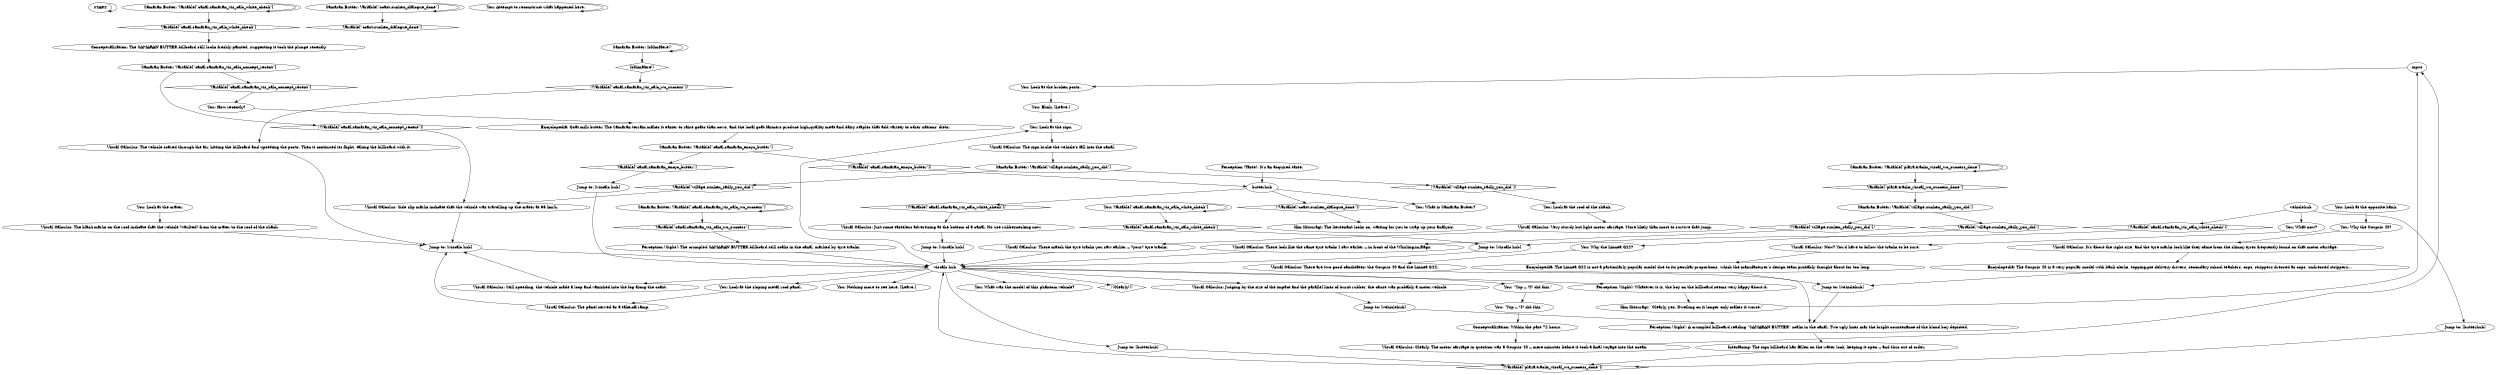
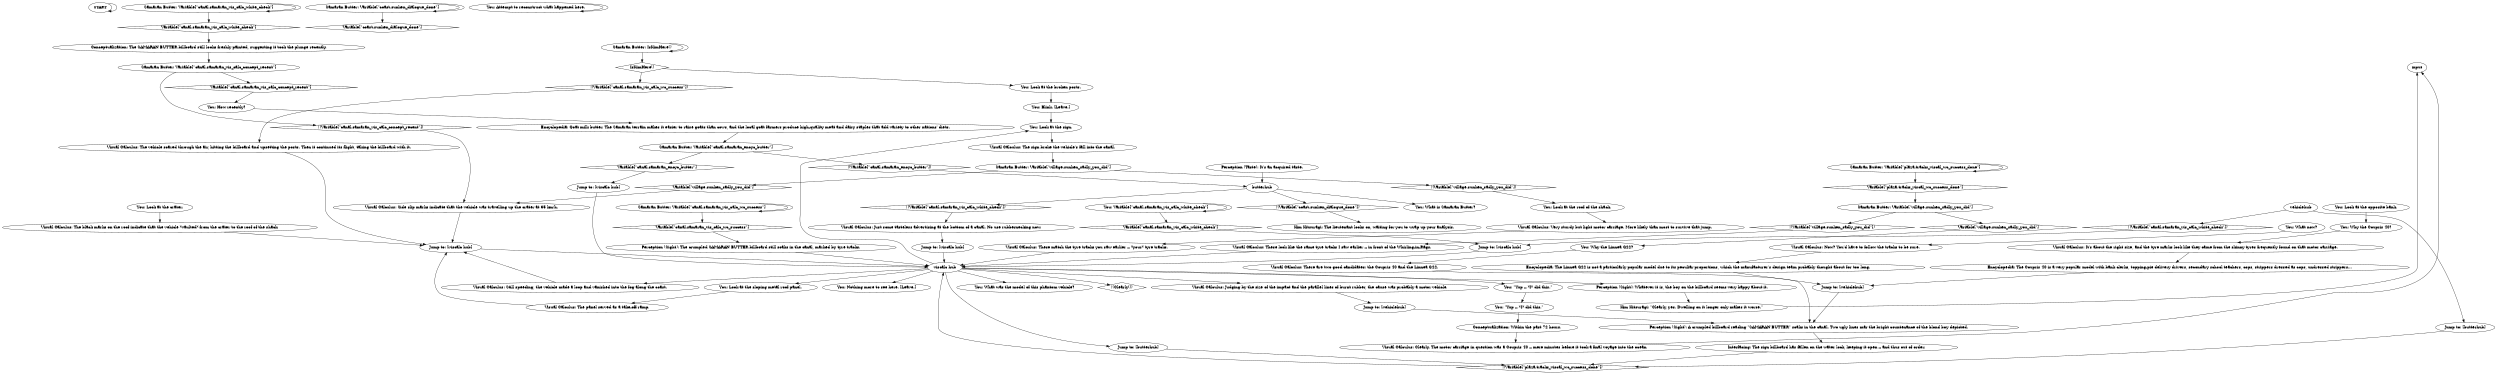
  digraph {
    n1 [label=START]
    n2 [label=input]
    n3 [label="You: Look at the broken posts."]
    n4 [label="You: Blink. [Leave.]"]
    n5 [label="Jump to: [vehiclehub]"]
    n6 [label="Perception (Sight): A crumpled billboard reading \"SAMARAN BUTTER\" soaks in the canal. Two ugly lines mar the bright countenance of the blond boy depicted."]
    n7 [label="Interfacing: The sign billboard has fallen on the water lock, keeping it open -- and thus out of order."]
    n8 [label="Samaran Butter: Variable[\"plaza.tracks_viscal_wc_success_done\"]"]
    n9 [label="Variable[\"plaza.tracks_viscal_wc_success_done\"]" shape=diamond]
    n10 [label="Samaran Butter: Variable[\"village.sunken_sadly_you_did\"]"]
    n11 [label="Variable[\"village.sunken_sadly_you_did\"]" shape=diamond]
    n12 [label="!(Variable[\"village.sunken_sadly_you_did\"])" shape=diamond]
    n13 [label="!(Variable[\"plaza.tracks_viscal_wc_success_done\"])" shape=diamond]
    n14 [label="viscalc hub"]
    n15 [label="Jump to: [butterhub]"]
    n16 [label="You: Look at the sign."]
    n17 [label="!(Clearly())" shape=diamond]
    n18 [label="Visual Calculus: Judging by the size of the impact and the parallel lines of burnt rubber, the cause was probably a motor vehicle."]
    n19 [label="Visual Calculus: Still speeding, the vehicle made a loop and vanished into the fog along the coast."]
    n20 [label="You: Nothing more to see here. [Leave.]"]
    n21 [label="Perception (Sight): Whatever it is, the boy on the billboard seems very happy about it."]
    n22 [label="You: \"Yup -- *I* did this.\""]
    n23 [label="You: Look at the sloping metal roof panel."]
    n24 [label="You: What was the model of this phantom vehicle?"]
    n25 [label=butterhub]
    n26 [label="!(Variable[\"coast.sunken_dialogue_done\"])" shape=diamond]
    n27 [label="!(Variable[\"canal.samaran_vis_calc_white_check\"])" shape=diamond]
    n28 [label="You: What is Samaran Butter?"]
    n29 [label="Kim Kitsuragi: The lieutenant looks on, waiting for you to wrap up your analysis."]
    n30 [label="Visual Calculus: Just some tasteless advertising at the bottom of a canal. No use rubbernecking now."]
    n31 [label="Visual Calculus: The sign broke the vehicle's fall into the canal."]
    n32 [label="Samaran Butter: Variable[\"village.sunken_sadly_you_did\"]"]
    n33 [label="Samaran Butter: IsKimHere()"]
    n34 [label="IsKimHere()" shape=diamond]
    n35 [label="!(Variable[\"canal.samaran_vis_calc_wc_success\"])" shape=diamond]
    n36 [label="Visual Calculus: The vehicle soared through the air, hitting the billboard and upsetting the posts. Then it continued its flight, taking the billboard with it."]
    n37 [label="You: Look at the roof of the shack."]
    n38 [label="Visual Calculus: Very sturdy but light motor carriage. More likely than most to survive that jump."]
    n39 [label="Visual Calculus: These match the tyre tracks you saw earlier -- *your* tyre tracks."]
    n40 [label="Conceptualization: The SAMARAN BUTTER billboard still looks freshly painted, suggesting it took the plunge recently."]
    n41 [label="Samaran Butter: Variable[\"canal.samaran_vis_calc_concept_recent\"]"]
    n42 [label="Variable[\"canal.samaran_vis_calc_concept_recent\"]" shape=diamond]
    n43 [label="!(Variable[\"canal.samaran_vis_calc_concept_recent\"])" shape=diamond]
    n44 [label="Samaran Butter: Variable[\"canal.samaran_vis_calc_wc_success\"]"]
    n45 [label="Variable[\"canal.samaran_vis_calc_wc_success\"]" shape=diamond]
    n46 [label="Perception (Sight): The crumpled SAMARAN BUTTER billboard still soaks in the canal, marked by tyre tracks."]
    n47 [label="Jump to: [viscalc hub]"]
    n48 [label="Samaran Butter: Variable[\"coast.sunken_dialogue_done\"]"]
    n49 [label="Variable[\"coast.sunken_dialogue_done\"]" shape=diamond]
    n50 [label="You: Attempt to reconstruct what happened here."]
    n51 [label="You: Variable[\"canal.samaran_vis_calc_white_check\"]"]
    n52 [label="Variable[\"canal.samaran_vis_calc_white_check\"]" shape=diamond]
    n53 [label="Jump to: [viscalc hub]"]
    n54 [label="!(Variable[\"canal.samaran_vis_calc_white_check\"])" shape=diamond]
    n55 [label="You: Why the Coupris 40?"]
    n56 [label="Visual Calculus: It's about the right size, and the tyre marks look like they came from the skinny tyres frequently found on that motor carriage."]
    n57 [label="Encyclopedia: The Coupris 40 is a very popular model with bank clerks, topping-pie delivery drivers, secondary school teachers, cops, strippers dressed as cops, undressed strippers..."]
    n58 [label="You: \"Yup -- *I* did this.\""]
    n59 [label="Conceptualization: Within the past 72 hours."]
    n60 [label="Visual Calculus: Clearly. The motor carriage in question was a Coupris 40 -- mere minutes before it took a final voyage into the ocean."]
    n61 [label="Kim Kitsuragi: \"Clearly, yes. Dwelling on it longer only makes it worse.\""]
    n62 [label="Encyclopedia: Goat milk butter. The Samaran terrain makes it easier to raise goats than cows, and the local goat farmers produce high-quality meat and dairy staples that add variety to other nations' diets."]
    n63 [label="Samaran Butter: Variable[\"canal.samaran_encyc_butter\"]"]
    n64 [label="Variable[\"canal.samaran_encyc_butter\"]" shape=diamond]
    n65 [label="!(Variable[\"canal.samaran_encyc_butter\"])" shape=diamond]
    n66 [label="Jump to: [viscalc hub]"]
    n67 [label="Perception (Taste): It's an acquired taste."]
    n68 [label="Visual Calculus: There are two good candidates: the Coupris 40 and the Linnea G22."]
    n69 [label="Visual Calculus: The black marks on the roof indicate that the vehicle *vaulted* from the crater to the roof of the shack."]
    n70 [label="Visual Calculus: Side slip marks indicate that the vehicle was travelling up the crater at 35 km/h."]
    n71 [label="Jump to: [viscalc hub]"]
    n72 [label="Jump to: [butterhub]"]
    n73 [label="You: Why the Linnea G22?"]
    n74 [label="Encyclopedia: The Linnea G22 is not a particularly popular model due to its peculiar proportions, which the manufacturer's design team probably thought about for too long."]
    n75 [label="Jump to: [vehiclehub]"]
    n76 [label="Samaran Butter: Variable[\"canal.samaran_vis_calc_white_check\"]"]
    n77 [label="Variable[\"canal.samaran_vis_calc_white_check\"]" shape=diamond]
    n78 [label=vehiclehub]
    n79 [label="You: What now?"]
    n80 [label="Visual Calculus: Now? You'd have to follow the tracks to be sure."]
    n81 [label="You: Look at the crater."]
    n82 [label="Visual Calculus: These look like the same tyre tracks I saw earlier -- in front of the Whirling-in-Rags."]
    n83 [label="Variable[\"village.sunken_sadly_you_did\"]" shape=diamond]
    n84 [label="!(Variable[\"village.sunken_sadly_you_did\"])" shape=diamond]
    n85 [label="You: How recently?"]
    n86 [label="Visual Calculus: The panel served as a take-off ramp."]
    n87 [label="You: Look at the opposite bank."]
    n1 -> n1
-   n2 -> n3
+   n34 -> n3
    n3 -> n4
    n4 -> n16
    n5 -> n6
    n6 -> n7
    n7 -> n13
    n8 -> n8
    n8 -> n9
    n9 -> n10
    n10 -> n11
    n10 -> n12
    n11 -> n73
    n12 -> n82
    n13 -> n14
    n14 -> n15
    n14 -> n16
    n14 -> n17
    n14 -> n18
    n14 -> n19
    n14 -> n20
    n14 -> n21
    n14 -> n22
    n14 -> n23
    n14 -> n24
    n15 -> n13
    n16 -> n31
    n18 -> n5
    n19 -> n47
    n21 -> n61
    n22 -> n58
    n23 -> n86
    n25 -> n26
    n25 -> n27
    n25 -> n28
    n26 -> n29
    n27 -> n30
    n30 -> n71
    n31 -> n32
    n32 -> n83
    n32 -> n84
    n33 -> n33
    n33 -> n34
    n34 -> n35
    n35 -> n36
    n36 -> n47
    n37 -> n38
    n38 -> n39
    n39 -> n14
    n40 -> n41
    n41 -> n42
    n41 -> n43
    n42 -> n85
    n43 -> n70
    n44 -> n44
    n44 -> n45
    n45 -> n46
    n46 -> n14
    n47 -> n14
    n48 -> n48
    n48 -> n49
    n50 -> n50
    n51 -> n51
    n51 -> n52
    n52 -> n53
    n53 -> n14
    n54 -> n53
    n55 -> n56
    n56 -> n57
    n57 -> n75
    n58 -> n59
    n59 -> n60
    n60 -> n2
    n61 -> n2
    n62 -> n63
    n63 -> n64
    n63 -> n65
    n64 -> n66
    n65 -> n25
    n66 -> n14
    n67 -> n25
    n68 -> n6
    n69 -> n47
    n70 -> n47
    n71 -> n14
    n72 -> n13
    n73 -> n68
    n74 -> n75
    n75 -> n6
    n76 -> n76
    n76 -> n77
    n77 -> n40
    n78 -> n54
    n78 -> n72
-   n78 -> n79
    n79 -> n80
    n80 -> n74
    n81 -> n69
    n82 -> n14
    n83 -> n70
    n84 -> n37
    n85 -> n62
    n86 -> n47
    n87 -> n55
  }
